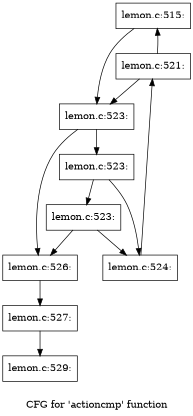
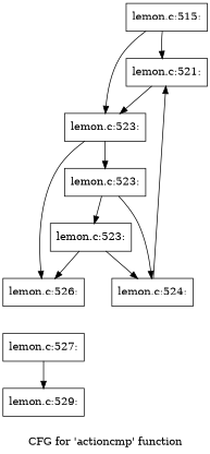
  digraph {
    label="CFG for 'actioncmp' function"
    node [shape=record]
    n1 [label="{lemon.c:515:}"]
    n2 [label="{lemon.c:521:}"]
    n3 [label="{lemon.c:523:}"]
    n4 [label="{lemon.c:523:}"]
    n5 [label="{lemon.c:526:}"]
    n6 [label="{lemon.c:524:}"]
    n7 [label="{lemon.c:523:}"]
    n8 [label="{lemon.c:527:}"]
    n9 [label="{lemon.c:529:}"]
-   n2 -> n1
+   n1 -> n2
    n1 -> n3
    n2 -> n3
    n3 -> n4
    n3 -> n5
    n4 -> n6
    n4 -> n7
-   n5 -> n8
    n6 -> n2
    n7 -> n5
    n7 -> n6
    n8 -> n9
  }
